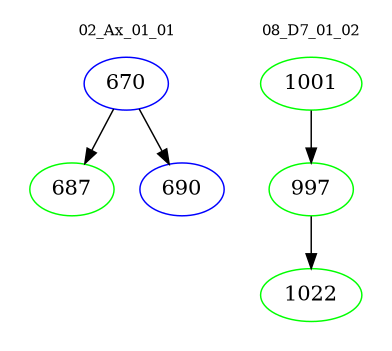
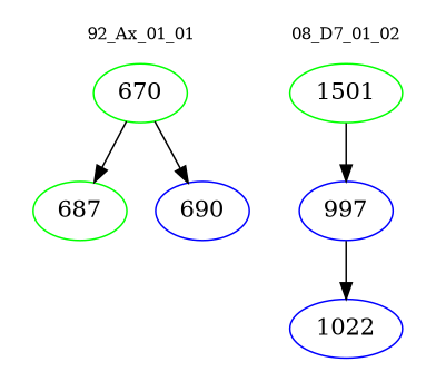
  digraph {
    node [color=green]
    edge [color=black]
    n1 [label=687]
-   n2 [color=blue label=670]
+   n2 [label=670]
    n3 [color=blue label=690]
-   n4 [label=1001]
-   n5 [label=997]
-   n6 [label=1022]
+   n4 [label=1501]
+   n5 [color=blue label=997]
+   n6 [color=blue label=1022]
    subgraph cluster_1 {
      color=white
      fontsize=10
-     label="02_Ax_01_01"
+     label="92_Ax_01_01"
      n1
      n2
      n3
    }
    subgraph cluster_2 {
      color=white
      fontsize=10
      label="08_D7_01_02"
      n4
      n5
      n6
    }
    n2 -> n1
    n2 -> n3
    n4 -> n5
    n5 -> n6
  }
